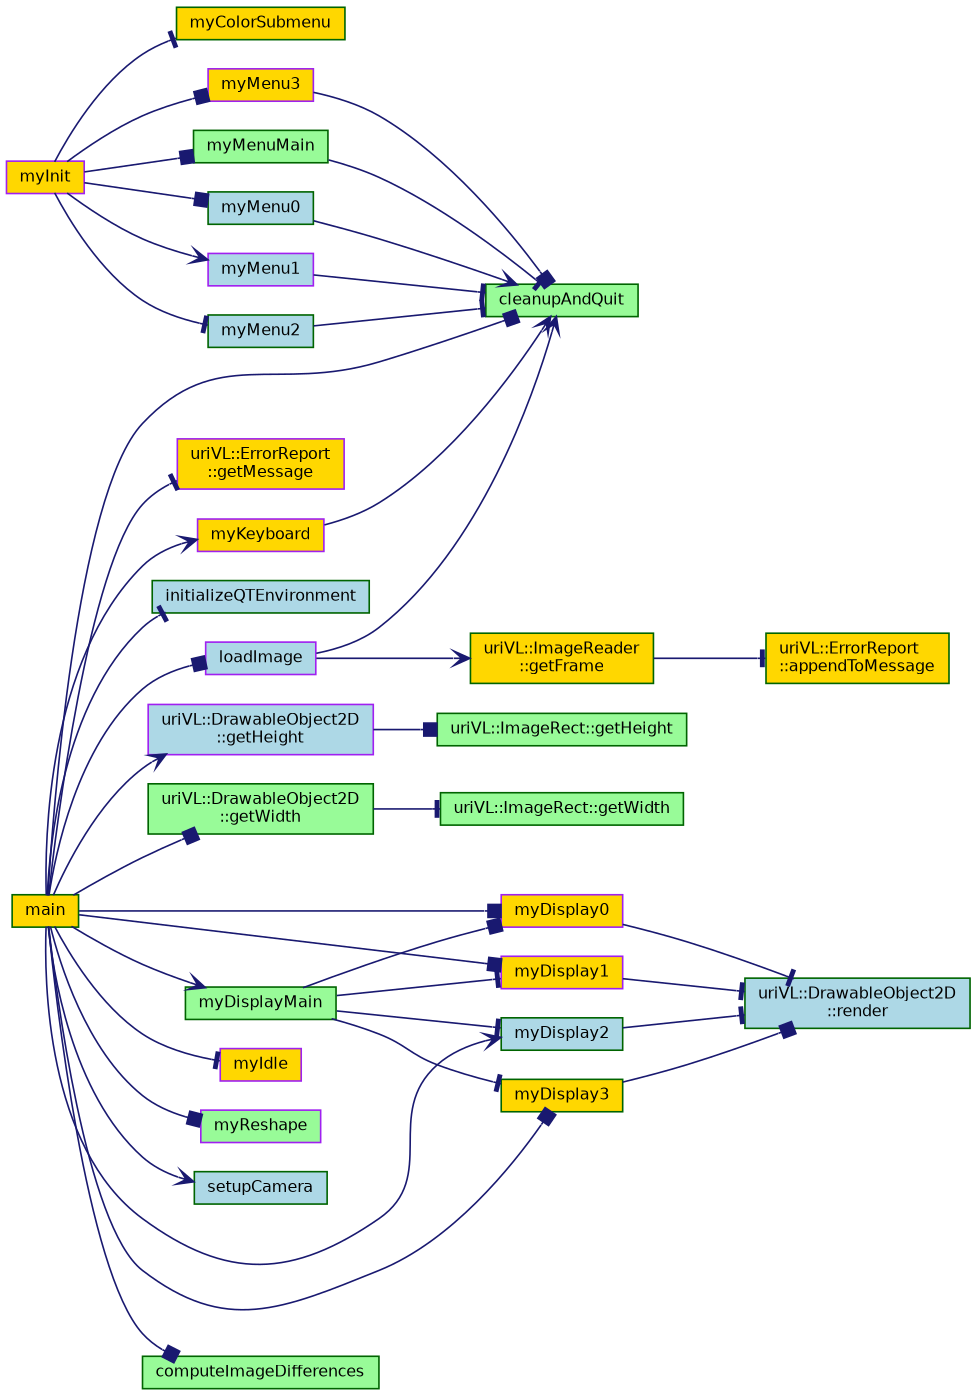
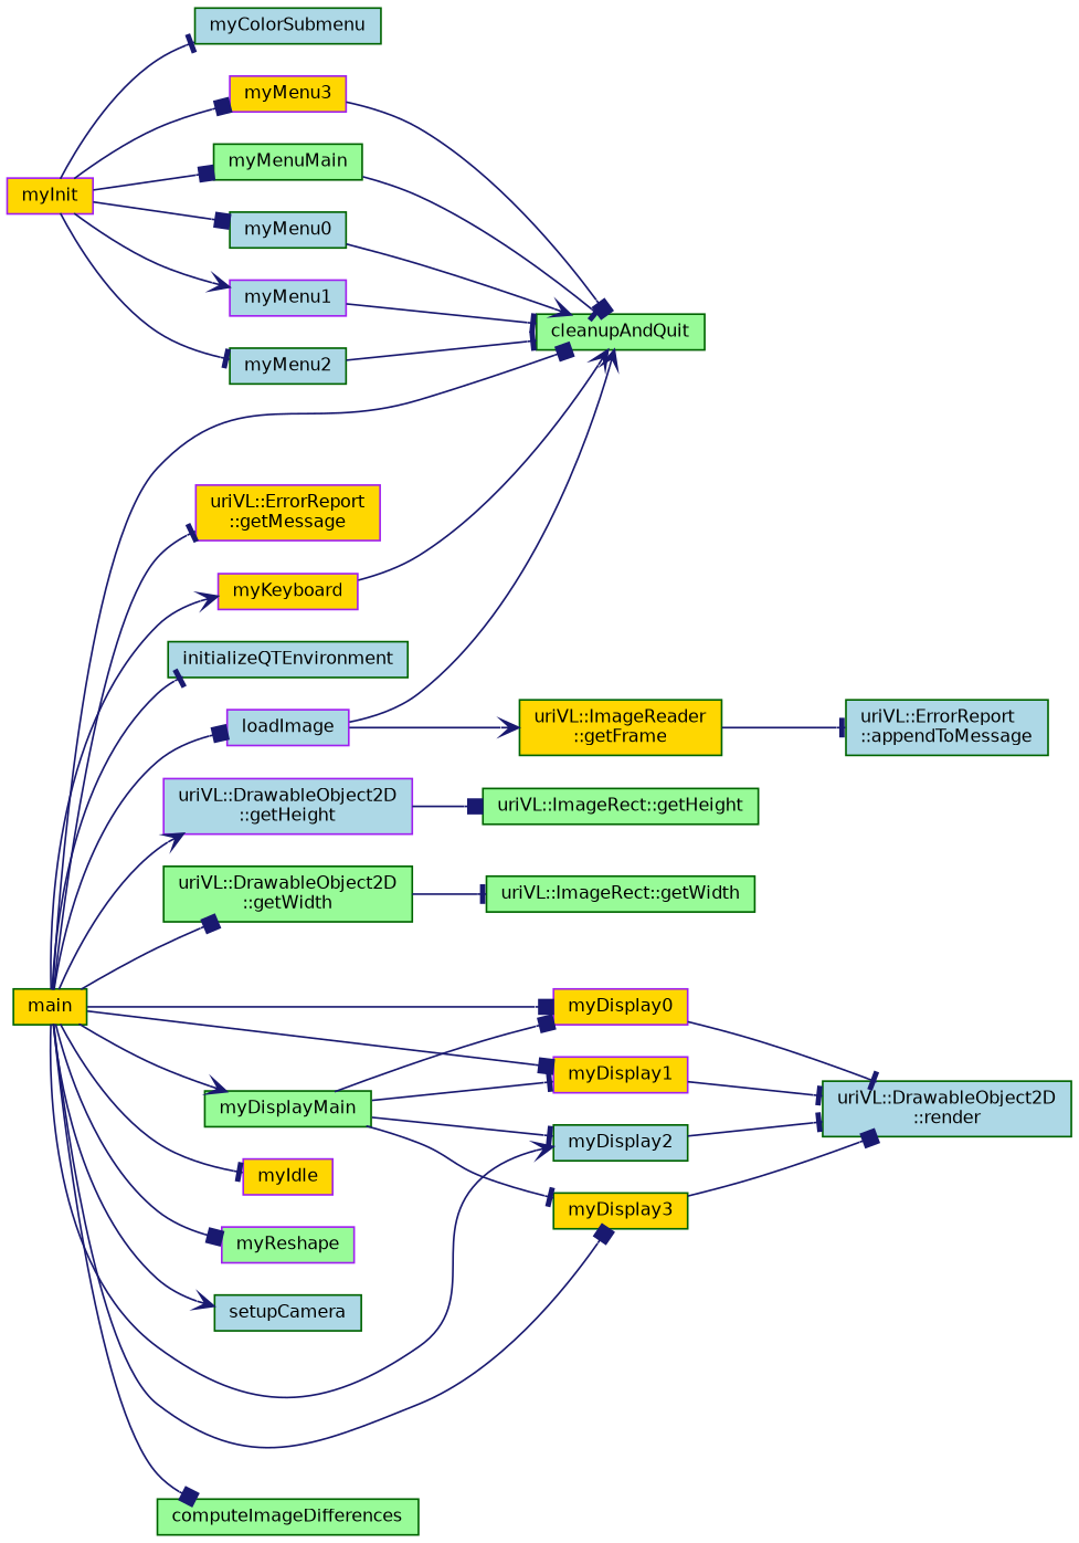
  digraph {
    rankdir=LR
    node [color=darkgreen fillcolor=gold fontname=Helvetica fontsize=10 shape=record style=filled]
    edge [arrowhead=tee color=midnightblue fontname=Helvetica fontsize=10 labelfontname=Helvetica labelfontsize=10 style=solid]
    n1 [fontcolor=black height=0.2 label=main width=0.4]
    n2 [fillcolor=palegreen height=0.2 label=cleanupAndQuit width=0.4]
    n3 [fillcolor=palegreen height=0.2 label=computeImageDifferences width=0.4]
    n4 [color=purple fillcolor=lightblue height=0.2 label="uriVL::DrawableObject2D\l::getHeight" width=0.4]
    n5 [color=purple height=0.2 label="uriVL::ErrorReport\l::getMessage" width=0.4]
    n6 [fillcolor=palegreen height=0.2 label="uriVL::DrawableObject2D\l::getWidth" width=0.4]
    n7 [fillcolor=lightblue height=0.2 label=initializeQTEnvironment width=0.4]
    n8 [color=purple fillcolor=lightblue height=0.2 label=loadImage width=0.4]
    n9 [color=purple height=0.2 label=myDisplay0 width=0.4]
    n10 [color=purple height=0.2 label=myDisplay1 width=0.4]
    n11 [fillcolor=lightblue height=0.2 label=myDisplay2 width=0.4]
    n12 [height=0.2 label=myDisplay3 width=0.4]
    n13 [fillcolor=palegreen height=0.2 label=myDisplayMain width=0.4]
    n14 [color=purple height=0.2 label=myIdle width=0.4]
    n15 [color=purple height=0.2 label=myKeyboard width=0.4]
    n16 [color=purple fillcolor=palegreen height=0.2 label=myReshape width=0.4]
    n17 [fillcolor=lightblue height=0.2 label=setupCamera width=0.4]
    n18 [fillcolor=palegreen height=0.2 label="uriVL::ImageRect::getHeight" width=0.4]
    n19 [fillcolor=palegreen height=0.2 label="uriVL::ImageRect::getWidth" width=0.4]
    n20 [height=0.2 label="uriVL::ImageReader\l::getFrame" width=0.4]
    n21 [fillcolor=lightblue height=0.2 label="uriVL::DrawableObject2D\l::render" width=0.4]
    n22 [color=purple height=0.2 label=myInit width=0.4]
-   n23 [height=0.2 label=myColorSubmenu width=0.4]
+   n23 [fillcolor=lightblue height=0.2 label=myColorSubmenu width=0.4]
    n24 [fillcolor=palegreen height=0.2 label=myMenuMain width=0.4]
    n25 [fillcolor=lightblue height=0.2 label=myMenu0 width=0.4]
    n26 [color=purple fillcolor=lightblue height=0.2 label=myMenu1 width=0.4]
    n27 [fillcolor=lightblue height=0.2 label=myMenu2 width=0.4]
    n28 [color=purple height=0.2 label=myMenu3 width=0.4]
-   n29 [height=0.2 label="uriVL::ErrorReport\l::appendToMessage" width=0.4]
+   n29 [fillcolor=lightblue height=0.2 label="uriVL::ErrorReport\l::appendToMessage" width=0.4]
    n1 -> n2 [arrowhead=box]
    n1 -> n3 [arrowhead=box]
    n1 -> n4 [arrowhead=vee]
    n1 -> n5
    n1 -> n6 [arrowhead=box]
    n1 -> n7
    n1 -> n8 [arrowhead=box]
    n1 -> n9 [arrowhead=box]
    n1 -> n10 [arrowhead=box]
    n1 -> n11 [arrowhead=vee]
    n1 -> n12 [arrowhead=box]
    n1 -> n13 [arrowhead=vee]
    n1 -> n14
    n1 -> n15 [arrowhead=vee]
    n1 -> n16 [arrowhead=box]
    n1 -> n17 [arrowhead=vee]
    n4 -> n18 [arrowhead=box]
    n6 -> n19
    n8 -> n2 [arrowhead=vee]
    n8 -> n20 [arrowhead=vee]
    n9 -> n21
    n10 -> n21
    n11 -> n21
    n12 -> n21 [arrowhead=box]
    n13 -> n9 [arrowhead=box]
    n13 -> n10
    n13 -> n11
    n13 -> n12
    n15 -> n2 [arrowhead=vee]
    n20 -> n29
    n22 -> n23
    n22 -> n24 [arrowhead=box]
    n22 -> n25 [arrowhead=box]
    n22 -> n26 [arrowhead=vee]
    n22 -> n27
    n22 -> n28 [arrowhead=box]
    n24 -> n2
    n25 -> n2 [arrowhead=vee]
    n26 -> n2
    n27 -> n2
    n28 -> n2 [arrowhead=box]
  }
